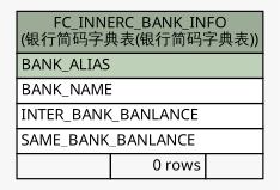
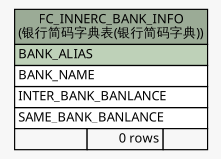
  digraph {
    bgcolor="#f7f7f7"
    fontname="Microsoft YaHei"
    fontsize=11
    nodesep=0.18
    rankdir=TB
    ranksep=0.46
-   n1 [fontname="Microsoft YaHei" fontsize=11 label=<     <TABLE BORDER="0" CELLBORDER="1" CELLSPACING="0" BGCOLOR="#ffffff">       <TR><TD COLSPAN="3" BGCOLOR="#9bab96" ALIGN="CENTER">FC_INNERC_BANK_INFO<br/>(银行简码字典表(银行简码字典表))</TD></TR>       <TR><TD PORT="BANK_ALIAS" COLSPAN="3" BGCOLOR="#bed1b8" ALIGN="LEFT">BANK_ALIAS</TD></TR>       <TR><TD PORT="BANK_NAME" COLSPAN="3" ALIGN="LEFT">BANK_NAME</TD></TR>       <TR><TD PORT="INTER_BANK_BANLANCE" COLSPAN="3" ALIGN="LEFT">INTER_BANK_BANLANCE</TD></TR>       <TR><TD PORT="SAME_BANK_BANLANCE" COLSPAN="3" ALIGN="LEFT">SAME_BANK_BANLANCE</TD></TR>       <TR><TD ALIGN="LEFT" BGCOLOR="#f7f7f7">  </TD><TD ALIGN="RIGHT" BGCOLOR="#f7f7f7">0 rows</TD><TD ALIGN="RIGHT" BGCOLOR="#f7f7f7">  </TD></TR>     </TABLE>> shape=plaintext]
+   n1 [fontname="Microsoft YaHei" fontsize=11 label=<     <TABLE BORDER="0" CELLBORDER="1" CELLSPACING="0" BGCOLOR="#ffffff">       <TR><TD COLSPAN="3" BGCOLOR="#9bab96" ALIGN="CENTER">FC_INNERC_BANK_INFO<br/>(银行简码字典表(银行简码字典))</TD></TR>       <TR><TD PORT="BANK_ALIAS" COLSPAN="3" BGCOLOR="#bed1b8" ALIGN="LEFT">BANK_ALIAS</TD></TR>       <TR><TD PORT="BANK_NAME" COLSPAN="3" ALIGN="LEFT">BANK_NAME</TD></TR>       <TR><TD PORT="INTER_BANK_BANLANCE" COLSPAN="3" ALIGN="LEFT">INTER_BANK_BANLANCE</TD></TR>       <TR><TD PORT="SAME_BANK_BANLANCE" COLSPAN="3" ALIGN="LEFT">SAME_BANK_BANLANCE</TD></TR>       <TR><TD ALIGN="LEFT" BGCOLOR="#f7f7f7">  </TD><TD ALIGN="RIGHT" BGCOLOR="#f7f7f7">0 rows</TD><TD ALIGN="RIGHT" BGCOLOR="#f7f7f7">  </TD></TR>     </TABLE>> shape=plaintext]
  }
